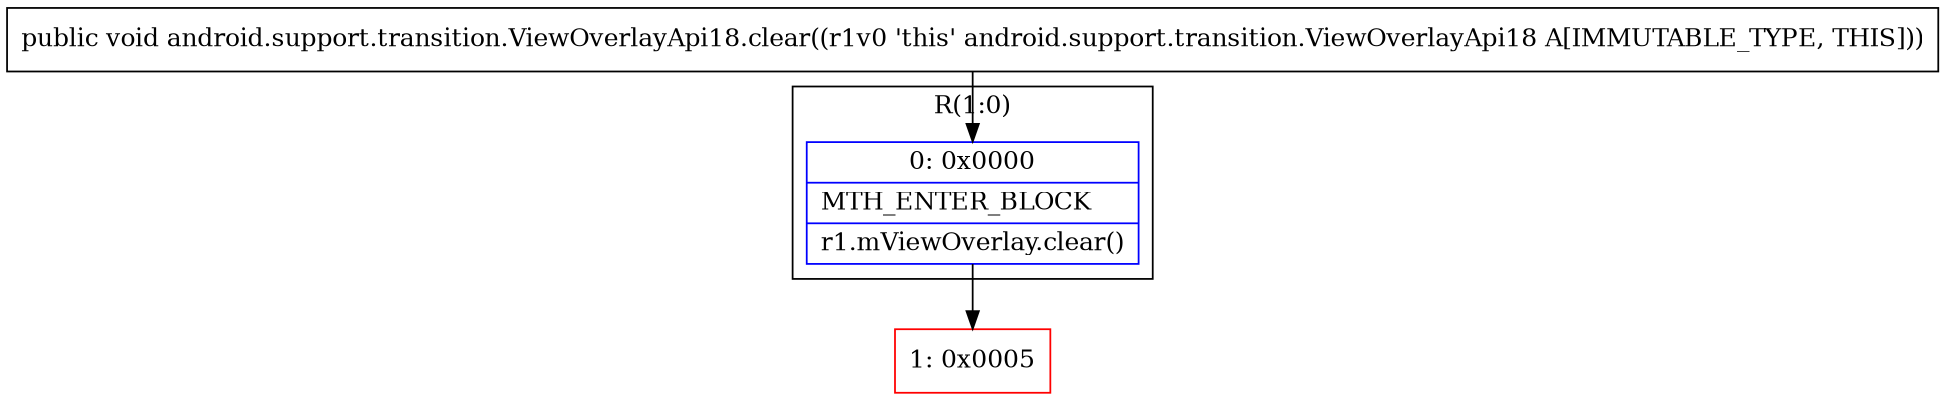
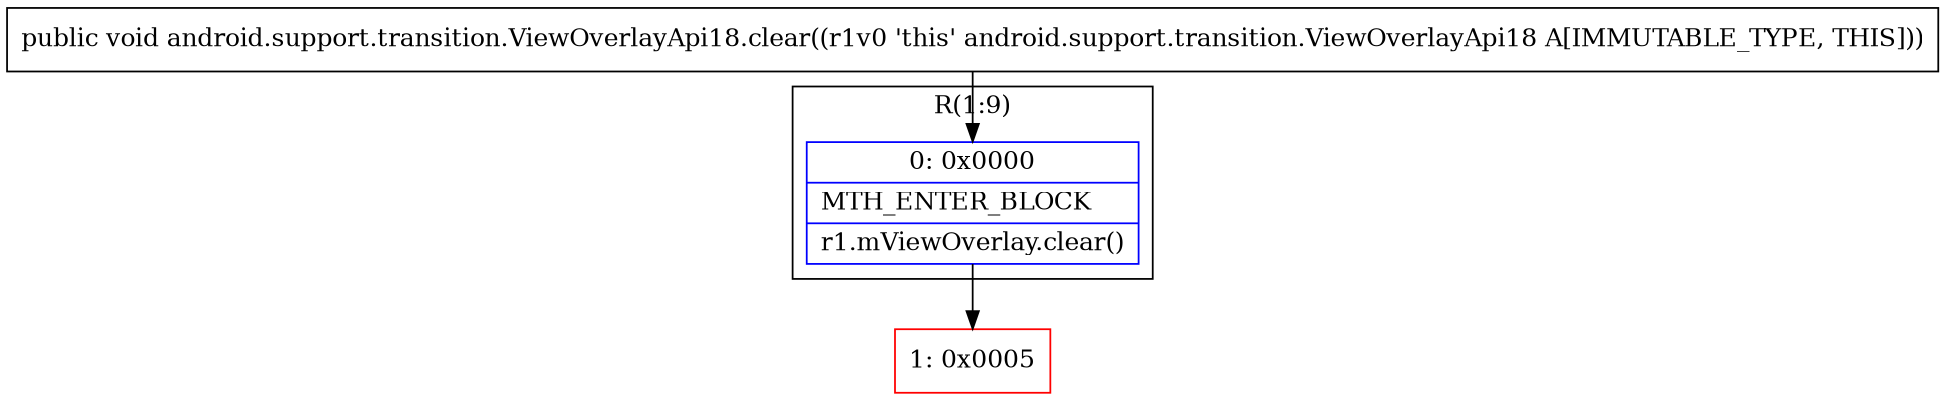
  digraph {
    node [shape=record]
    n1 [color=blue label="{0\:\ 0x0000|MTH_ENTER_BLOCK\l|r1.mViewOverlay.clear()\l}"]
    n2 [color=red label="{1\:\ 0x0005}"]
    n3 [label="{public void android.support.transition.ViewOverlayApi18.clear((r1v0 'this' android.support.transition.ViewOverlayApi18 A[IMMUTABLE_TYPE, THIS])) }"]
    subgraph cluster_1 {
-     label="R(1:0)"
+     label="R(1:9)"
      n1
    }
    n1 -> n2
    n3 -> n1
  }
